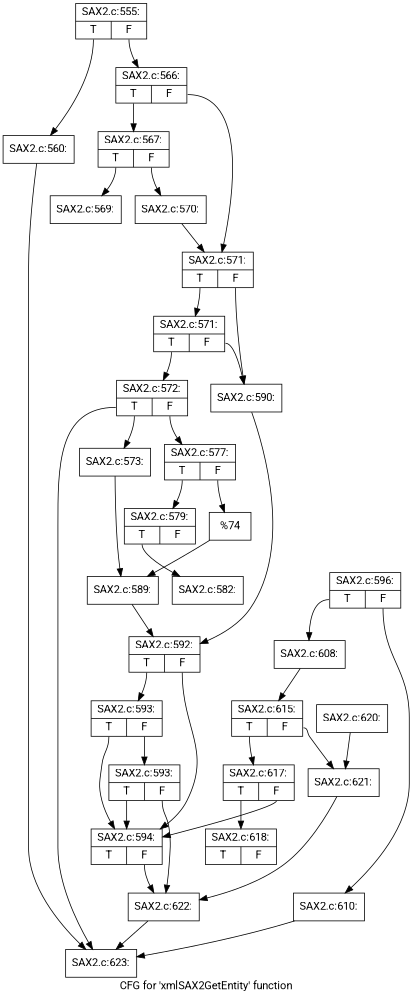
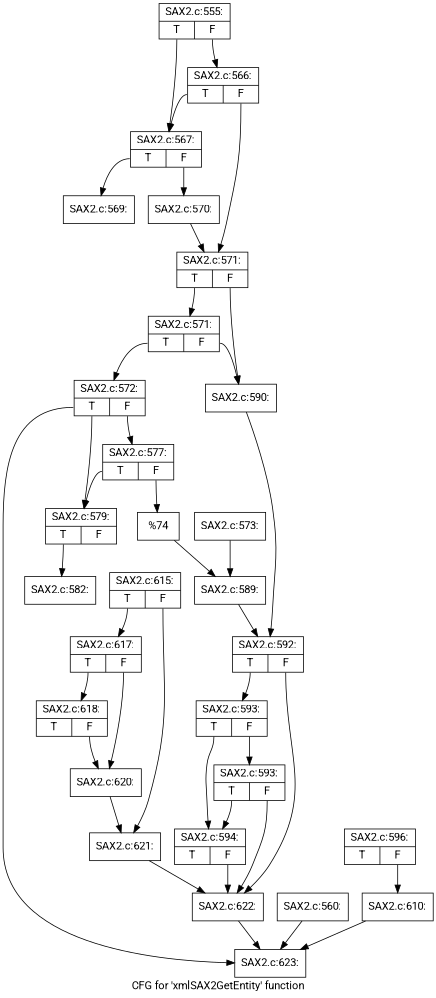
  digraph {
    fontname=Roboto
    label="CFG for 'xmlSAX2GetEntity' function"
    node [fontname=Roboto shape=record]
    edge [fontname=Roboto tailport=s0]
    n1 [label="{SAX2.c:555:|{<s0>T|<s1>F}}"]
    n2 [label="{SAX2.c:560:}"]
    n3 [label="{SAX2.c:566:|{<s0>T|<s1>F}}"]
    n4 [label="{SAX2.c:623:}"]
    n5 [label="{SAX2.c:567:|{<s0>T|<s1>F}}"]
    n6 [label="{SAX2.c:571:|{<s0>T|<s1>F}}"]
    n7 [label="{SAX2.c:569:}"]
    n8 [label="{SAX2.c:570:}"]
    n9 [label="{SAX2.c:571:|{<s0>T|<s1>F}}"]
    n10 [label="{SAX2.c:590:}"]
    n11 [label="{SAX2.c:572:|{<s0>T|<s1>F}}"]
    n12 [label="{SAX2.c:592:|{<s0>T|<s1>F}}"]
    n13 [label="{SAX2.c:573:}"]
    n14 [label="{SAX2.c:577:|{<s0>T|<s1>F}}"]
    n15 [label="{SAX2.c:593:|{<s0>T|<s1>F}}"]
    n16 [label="{SAX2.c:622:}"]
    n17 [label="{SAX2.c:589:}"]
    n18 [label="{SAX2.c:579:|{<s0>T|<s1>F}}"]
    n19 [label="{%74}"]
    n20 [label="{SAX2.c:582:}"]
    n21 [label="{SAX2.c:594:|{<s0>T|<s1>F}}"]
    n22 [label="{SAX2.c:593:|{<s0>T|<s1>F}}"]
    n23 [label="{SAX2.c:596:|{<s0>T|<s1>F}}"]
-   n24 [label="{SAX2.c:608:}"]
    n25 [label="{SAX2.c:610:}"]
    n26 [label="{SAX2.c:615:|{<s0>T|<s1>F}}"]
    n27 [label="{SAX2.c:617:|{<s0>T|<s1>F}}"]
    n28 [label="{SAX2.c:621:}"]
    n29 [label="{SAX2.c:618:|{<s0>T|<s1>F}}"]
    n30 [label="{SAX2.c:620:}"]
-   n1 -> n2
+   n1 -> n5
    n1 -> n3 [tailport=s1]
    n2 -> n4
    n3 -> n5
    n3 -> n6 [tailport=s1]
    n5 -> n7
    n5 -> n8 [tailport=s1]
    n6 -> n9
    n6 -> n10 [tailport=s1]
    n8 -> n6
    n9 -> n10 [tailport=s1]
    n9 -> n11
    n10 -> n12
    n11 -> n4
-   n11 -> n13
+   n11 -> n18
    n11 -> n14 [tailport=s1]
    n12 -> n15
-   n12 -> n21 [tailport=s1]
+   n12 -> n16 [tailport=s1]
    n13 -> n17
    n14 -> n18
    n14 -> n19 [tailport=s1]
    n15 -> n21
    n15 -> n22 [tailport=s1]
    n16 -> n4
    n17 -> n12
    n18 -> n20
    n19 -> n17
    n21 -> n16 [tailport=s1]
    n22 -> n16 [tailport=s1]
    n22 -> n21
-   n23 -> n24
    n23 -> n25 [tailport=s1]
-   n24 -> n26
    n25 -> n4
    n26 -> n27
    n26 -> n28 [tailport=s1]
    n27 -> n29
-   n27 -> n21 [tailport=s1]
+   n27 -> n30 [tailport=s1]
    n28 -> n16
+   n29 -> n30 [tailport=s1]
    n30 -> n28
  }
